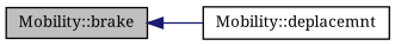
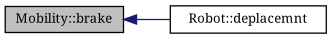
  digraph {
    rankdir=LR
    fontname="Noto Serif"
    node [color=black fontname="Noto Serif" fontsize=10 shape=record style=filled]
    n1 [fillcolor=grey75 fontcolor=black height=0.2 label="Mobility::brake" width=0.4]
-   n2 [fillcolor=white height=0.2 label="Mobility::deplacemnt" width=0.4]
+   n2 [fillcolor=white height=0.2 label="Robot::deplacemnt" width=0.4]
    n1 -> n2 [color=midnightblue dir=back fontname="Noto Serif" fontsize=10 labelfontname=Helvetica labelfontsize=10 style=solid]
  }
